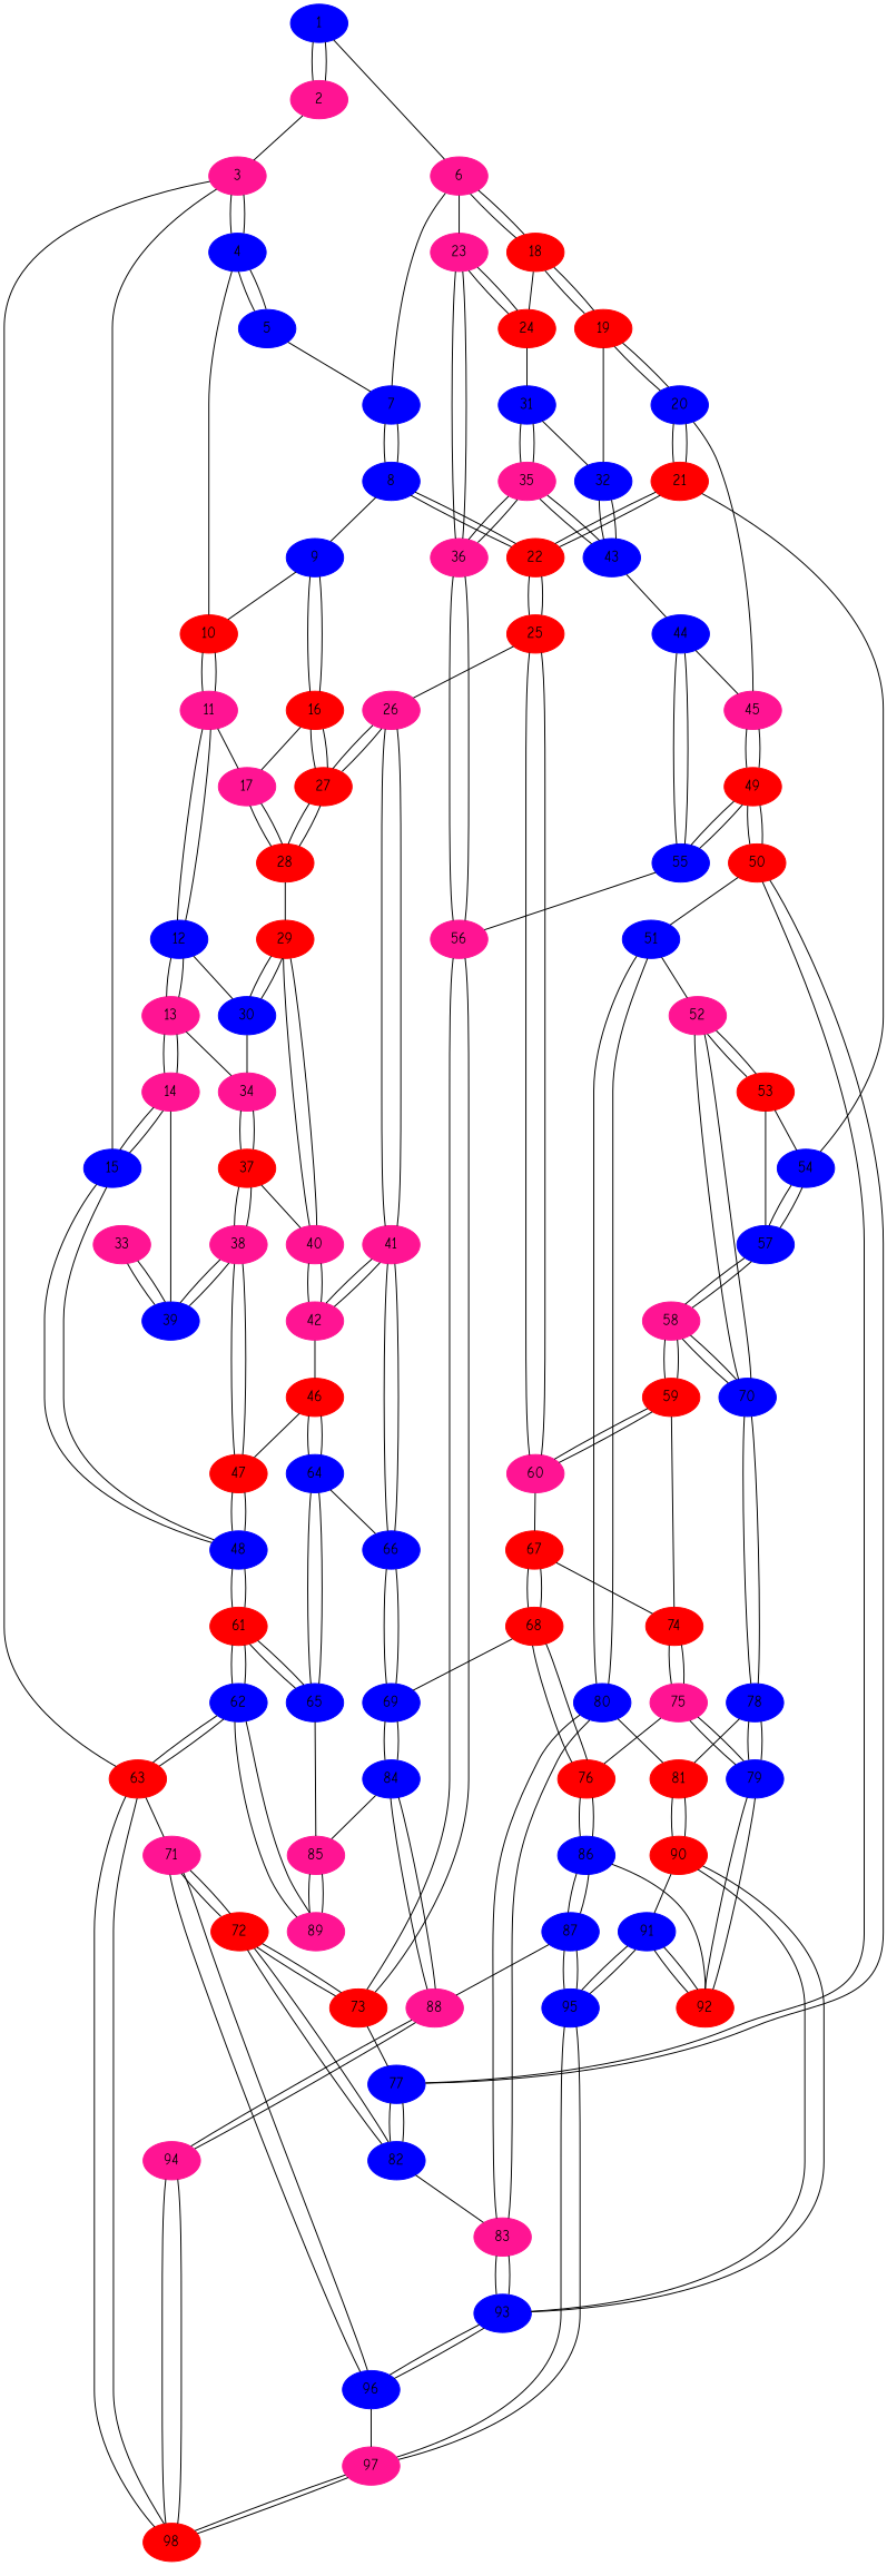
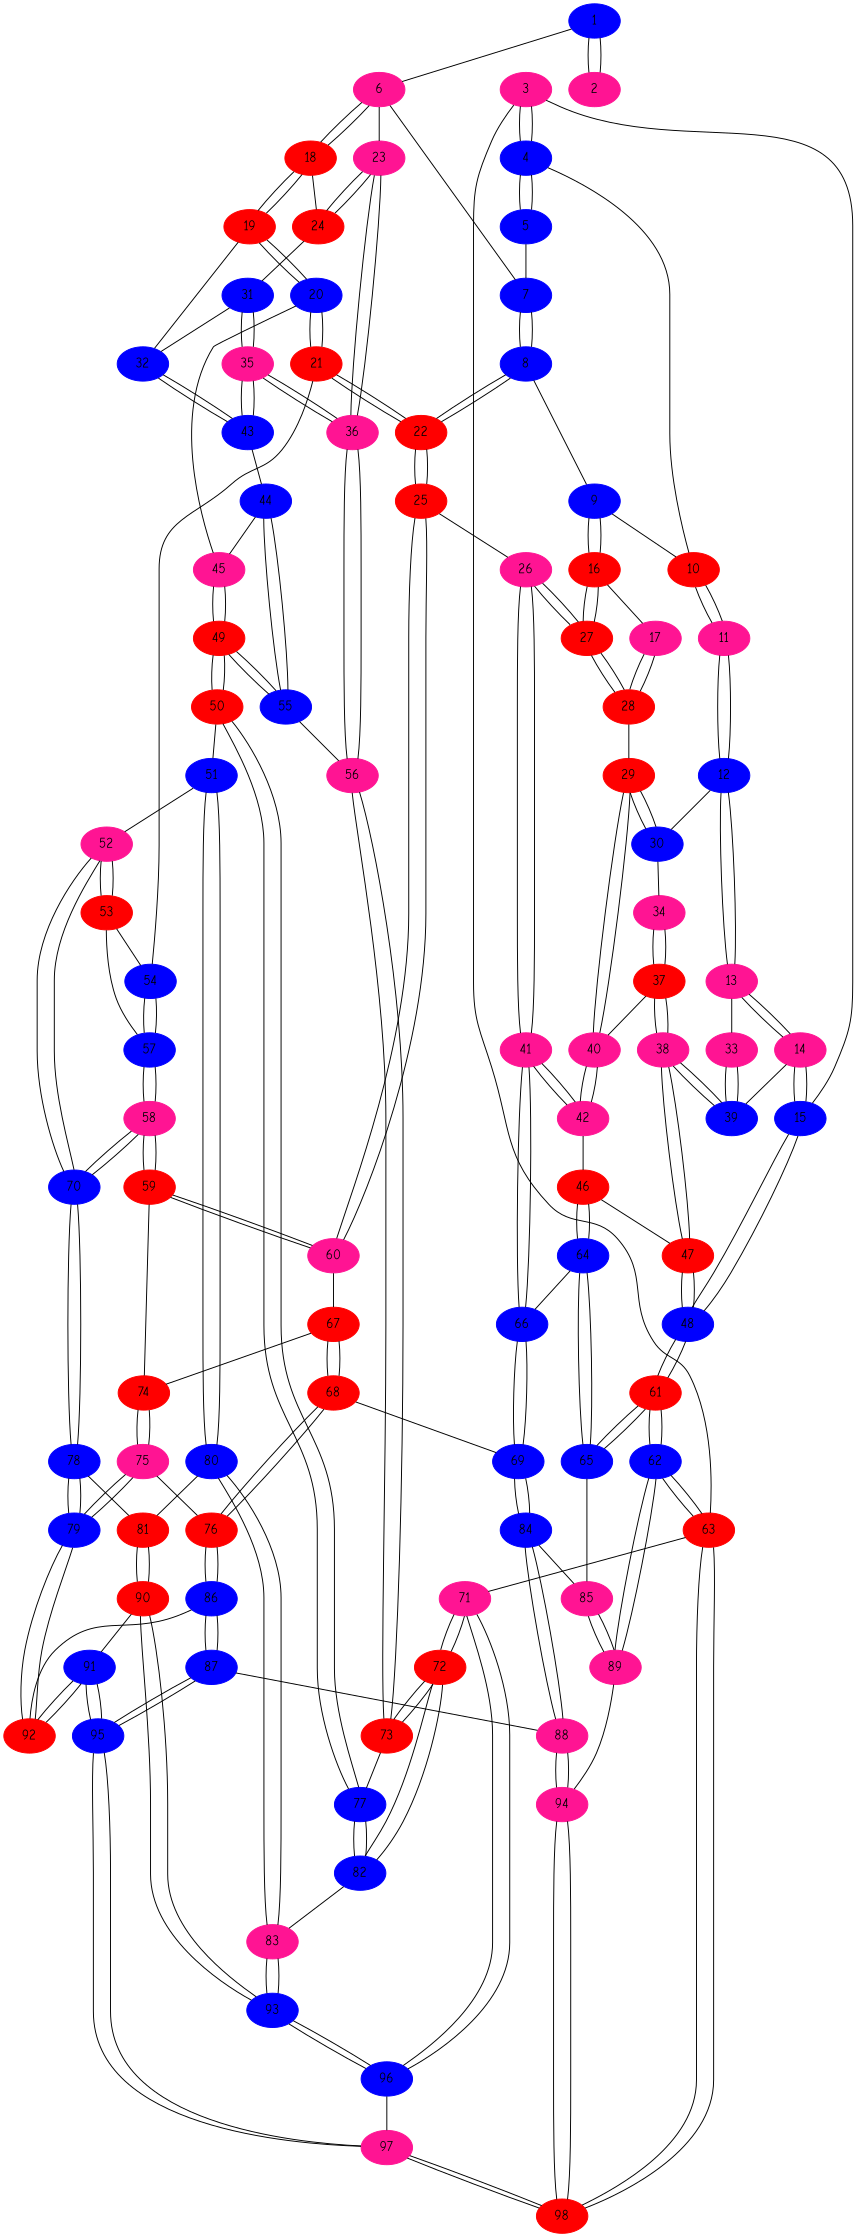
  graph {
    fontname="Comic Neue"
    node [color=blue fontname="Comic Neue" style=filled]
    edge [fontname="Comic Neue"]
    2 [color=deeppink]
    1
    6 [color=deeppink]
    3 [color=deeppink]
    23 [color=deeppink]
    7
    18 [color=red]
    4
    15
    63 [color=red]
    24 [color=red]
    36 [color=deeppink]
    71 [color=deeppink]
    72 [color=red]
    96
    5
    10 [color=red]
    48
    98 [color=red]
    11 [color=deeppink]
    8
    19 [color=red]
    9
    22 [color=red]
    16 [color=red]
    25 [color=red]
    17 [color=deeppink]
    27 [color=red]
    12
    13 [color=deeppink]
    30
    28 [color=red]
    14 [color=deeppink]
    33 [color=deeppink]
    34 [color=deeppink]
    39
    61 [color=red]
    29 [color=red]
    20
    32
    31
    21 [color=red]
    45 [color=deeppink]
    43
    54
    49 [color=red]
    57
    26 [color=deeppink]
    60 [color=deeppink]
    56 [color=deeppink]
    35 [color=deeppink]
    41 [color=deeppink]
    67 [color=red]
    42 [color=deeppink]
    66
    40 [color=deeppink]
    37 [color=red]
    44
    38 [color=deeppink]
    73 [color=red]
    47 [color=red]
    46 [color=red]
    69
    64
    55
    50 [color=red]
    65
    62
    51
    77
    52 [color=deeppink]
    80
    82
    53 [color=red]
    70
    81 [color=red]
    83 [color=deeppink]
    78
    58 [color=deeppink]
    59 [color=red]
    74 [color=red]
    75 [color=deeppink]
    68 [color=red]
    89 [color=deeppink]
    85 [color=deeppink]
    94 [color=deeppink]
    84
    76 [color=red]
    86
    88 [color=deeppink]
    79
    97 [color=deeppink]
    92 [color=red]
    87
    90 [color=red]
    93
    91
    95
-   2 -- 3
    1 -- 2
    1 -- 2
    1 -- 6
    6 -- 23
    6 -- 7
    6 -- 18
    6 -- 18
    3 -- 4
    3 -- 4
    3 -- 15
    3 -- 63
    23 -- 24
    23 -- 24
    23 -- 36
    23 -- 36
    7 -- 8
    7 -- 8
    18 -- 24
    18 -- 19
    18 -- 19
    4 -- 5
    4 -- 5
    4 -- 10
    15 -- 48
    15 -- 48
    63 -- 71
    63 -- 98
    63 -- 98
    24 -- 31
    36 -- 56
    36 -- 56
    71 -- 72
    71 -- 72
    71 -- 96
    71 -- 96
    72 -- 73
    72 -- 73
    72 -- 82
    72 -- 82
    96 -- 97
    5 -- 7
    10 -- 11
    10 -- 11
    48 -- 61
    48 -- 61
-   11 -- 17
    11 -- 12
    11 -- 12
    8 -- 9
    8 -- 22
    8 -- 22
    19 -- 20
    19 -- 20
    19 -- 32
    9 -- 10
    9 -- 16
    9 -- 16
    22 -- 25
    22 -- 25
    16 -- 17
    16 -- 27
    16 -- 27
    25 -- 26
    25 -- 60
    25 -- 60
    17 -- 28
    17 -- 28
    27 -- 28
    27 -- 28
    12 -- 13
    12 -- 13
    12 -- 30
    13 -- 14
    13 -- 14
-   13 -- 34
+   13 -- 33
    30 -- 34
    28 -- 29
    14 -- 15
    14 -- 15
    14 -- 39
    33 -- 39
    33 -- 39
    34 -- 37
    34 -- 37
    61 -- 65
    61 -- 65
    61 -- 62
    61 -- 62
    29 -- 30
    29 -- 30
    29 -- 40
    29 -- 40
    20 -- 21
    20 -- 21
    20 -- 45
    32 -- 43
    32 -- 43
    31 -- 32
    31 -- 35
    31 -- 35
    21 -- 22
    21 -- 22
    21 -- 54
    45 -- 49
    45 -- 49
    43 -- 44
    54 -- 57
    54 -- 57
    49 -- 55
    49 -- 55
    49 -- 50
    49 -- 50
    57 -- 58
    57 -- 58
    26 -- 27
    26 -- 27
    26 -- 41
    26 -- 41
    60 -- 67
    56 -- 73
    56 -- 73
    35 -- 36
    35 -- 36
    35 -- 43
    35 -- 43
    41 -- 42
    41 -- 42
    41 -- 66
    41 -- 66
    67 -- 74
    67 -- 68
    67 -- 68
    42 -- 46
    66 -- 69
    66 -- 69
    40 -- 42
    40 -- 42
    37 -- 40
    37 -- 38
    37 -- 38
    44 -- 45
    44 -- 55
    44 -- 55
    38 -- 39
    38 -- 39
    38 -- 47
    38 -- 47
    73 -- 77
    47 -- 48
    47 -- 48
    46 -- 47
    46 -- 64
    46 -- 64
    69 -- 84
    69 -- 84
    64 -- 66
    64 -- 65
    64 -- 65
    55 -- 56
    50 -- 51
    50 -- 77
    50 -- 77
    65 -- 85
    62 -- 63
    62 -- 63
    62 -- 89
    62 -- 89
    51 -- 52
    51 -- 80
    51 -- 80
    77 -- 82
    77 -- 82
    52 -- 53
    52 -- 53
    52 -- 70
    52 -- 70
    80 -- 81
    80 -- 83
    80 -- 83
    82 -- 83
    53 -- 54
    53 -- 57
    70 -- 78
    70 -- 78
    81 -- 90
    81 -- 90
    83 -- 93
    83 -- 93
    78 -- 81
    78 -- 79
    78 -- 79
    58 -- 70
    58 -- 70
    58 -- 59
    58 -- 59
    59 -- 60
    59 -- 60
    59 -- 74
    74 -- 75
    74 -- 75
    75 -- 76
    75 -- 79
    75 -- 79
    68 -- 69
    68 -- 76
    68 -- 76
+   89 -- 94
    85 -- 89
    85 -- 89
    94 -- 98
    94 -- 98
    84 -- 85
    84 -- 88
    84 -- 88
    76 -- 86
    76 -- 86
    86 -- 92
    86 -- 87
    86 -- 87
    88 -- 94
    88 -- 94
    79 -- 92
    79 -- 92
    97 -- 98
    97 -- 98
    87 -- 88
    87 -- 95
    87 -- 95
    90 -- 93
    90 -- 93
    90 -- 91
    93 -- 96
    93 -- 96
    91 -- 92
    91 -- 92
    91 -- 95
    91 -- 95
    95 -- 97
    95 -- 97
  }
